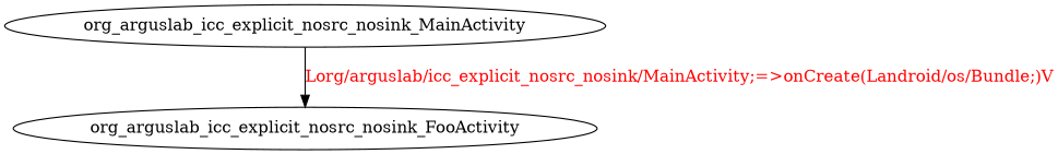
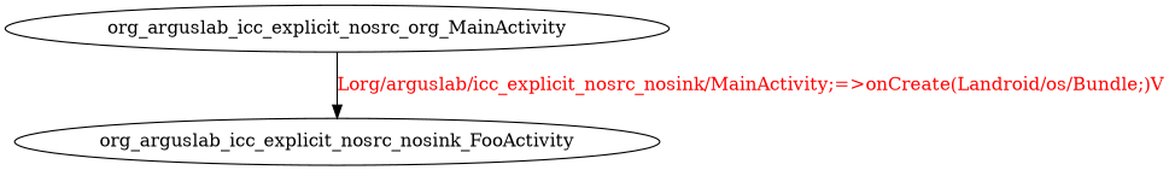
  digraph {
-   org_arguslab_icc_explicit_nosrc_nosink_MainActivity
+   org_arguslab_icc_explicit_nosrc_nosink_MainActivity [label=org_arguslab_icc_explicit_nosrc_org_MainActivity]
    org_arguslab_icc_explicit_nosrc_nosink_FooActivity
    org_arguslab_icc_explicit_nosrc_nosink_MainActivity -> org_arguslab_icc_explicit_nosrc_nosink_FooActivity [fontcolor=red label="Lorg/arguslab/icc_explicit_nosrc_nosink/MainActivity;=>onCreate(Landroid/os/Bundle;)V"]
  }
